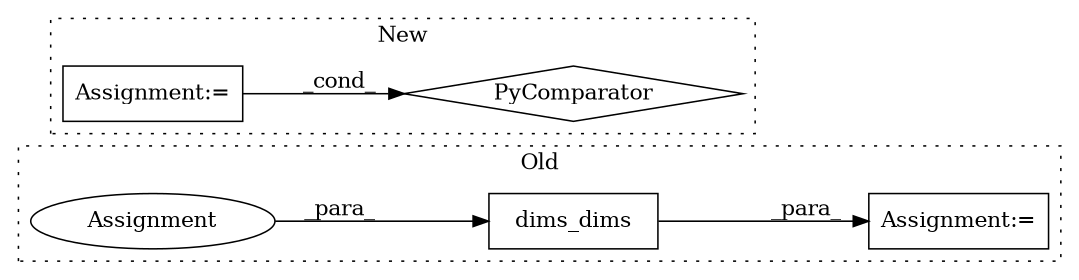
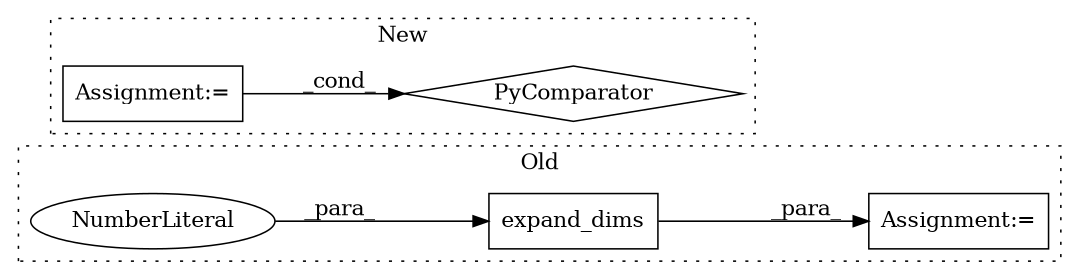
  digraph {
    rankdir=LR
    node [a=7 l=1 s=3745 shape=box]
-   n1 [a=32 l="12,1" label=dims_dims s="2746,2771"]
-   n2 [a=34 label=Assignment s=2770 shape=ellipse]
+   n1 [a=32 l="12,1" label=expand_dims s="2746,2771"]
+   n2 [a=34 label=NumberLiteral s=2770 shape=ellipse]
    n3 [label="Assignment:=" s=2739]
    n4 [a=113 l=29 label=PyComparator shape=diamond]
    n5 [l=29 label="Assignment:="]
    subgraph cluster_1 {
      label=Old
      style=dotted
      n1
      n2
      n3
    }
    subgraph cluster_2 {
      label=New
      style=dotted
      n4
      n5
    }
    n1 -> n3 [label=_para_]
    n2 -> n1 [label=_para_]
    n5 -> n4 [label=_cond_]
  }
